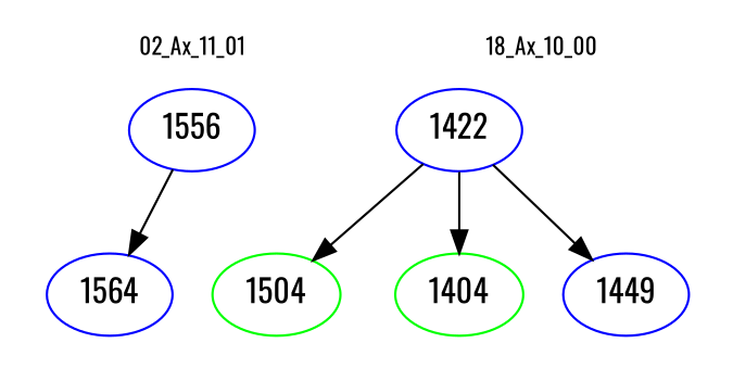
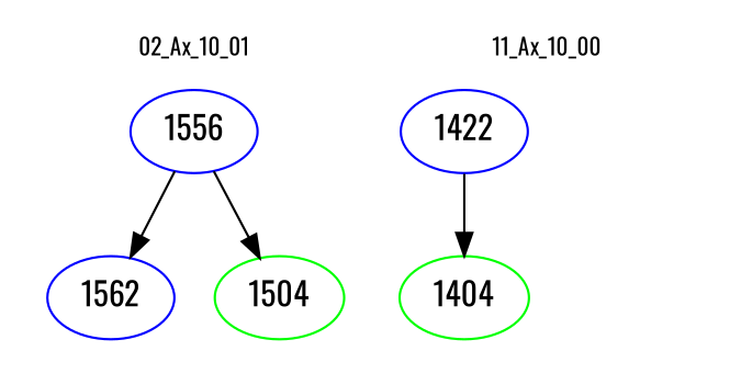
  digraph {
    fontname=Oswald
    node [color=blue fontname=Oswald]
    edge [color=black fontname=Oswald]
    n1 [label=1556]
    n2 [color=green label=1504]
-   n3 [label=1564]
+   n3 [label=1562]
    n4 [label=1422]
    n5 [color=green label=1404]
-   n6 [label=1449]
    subgraph cluster_1 {
      color=white
      fontsize=10
-     label="02_Ax_11_01"
+     label="02_Ax_10_01"
      n1
      n2
      n3
    }
    subgraph cluster_2 {
      color=white
      fontsize=10
-     label="18_Ax_10_00"
+     label="11_Ax_10_00"
      n4
      n5
-     n6
    }
-   n4 -> n2
+   n1 -> n2
    n1 -> n3
    n4 -> n5
-   n4 -> n6
  }
